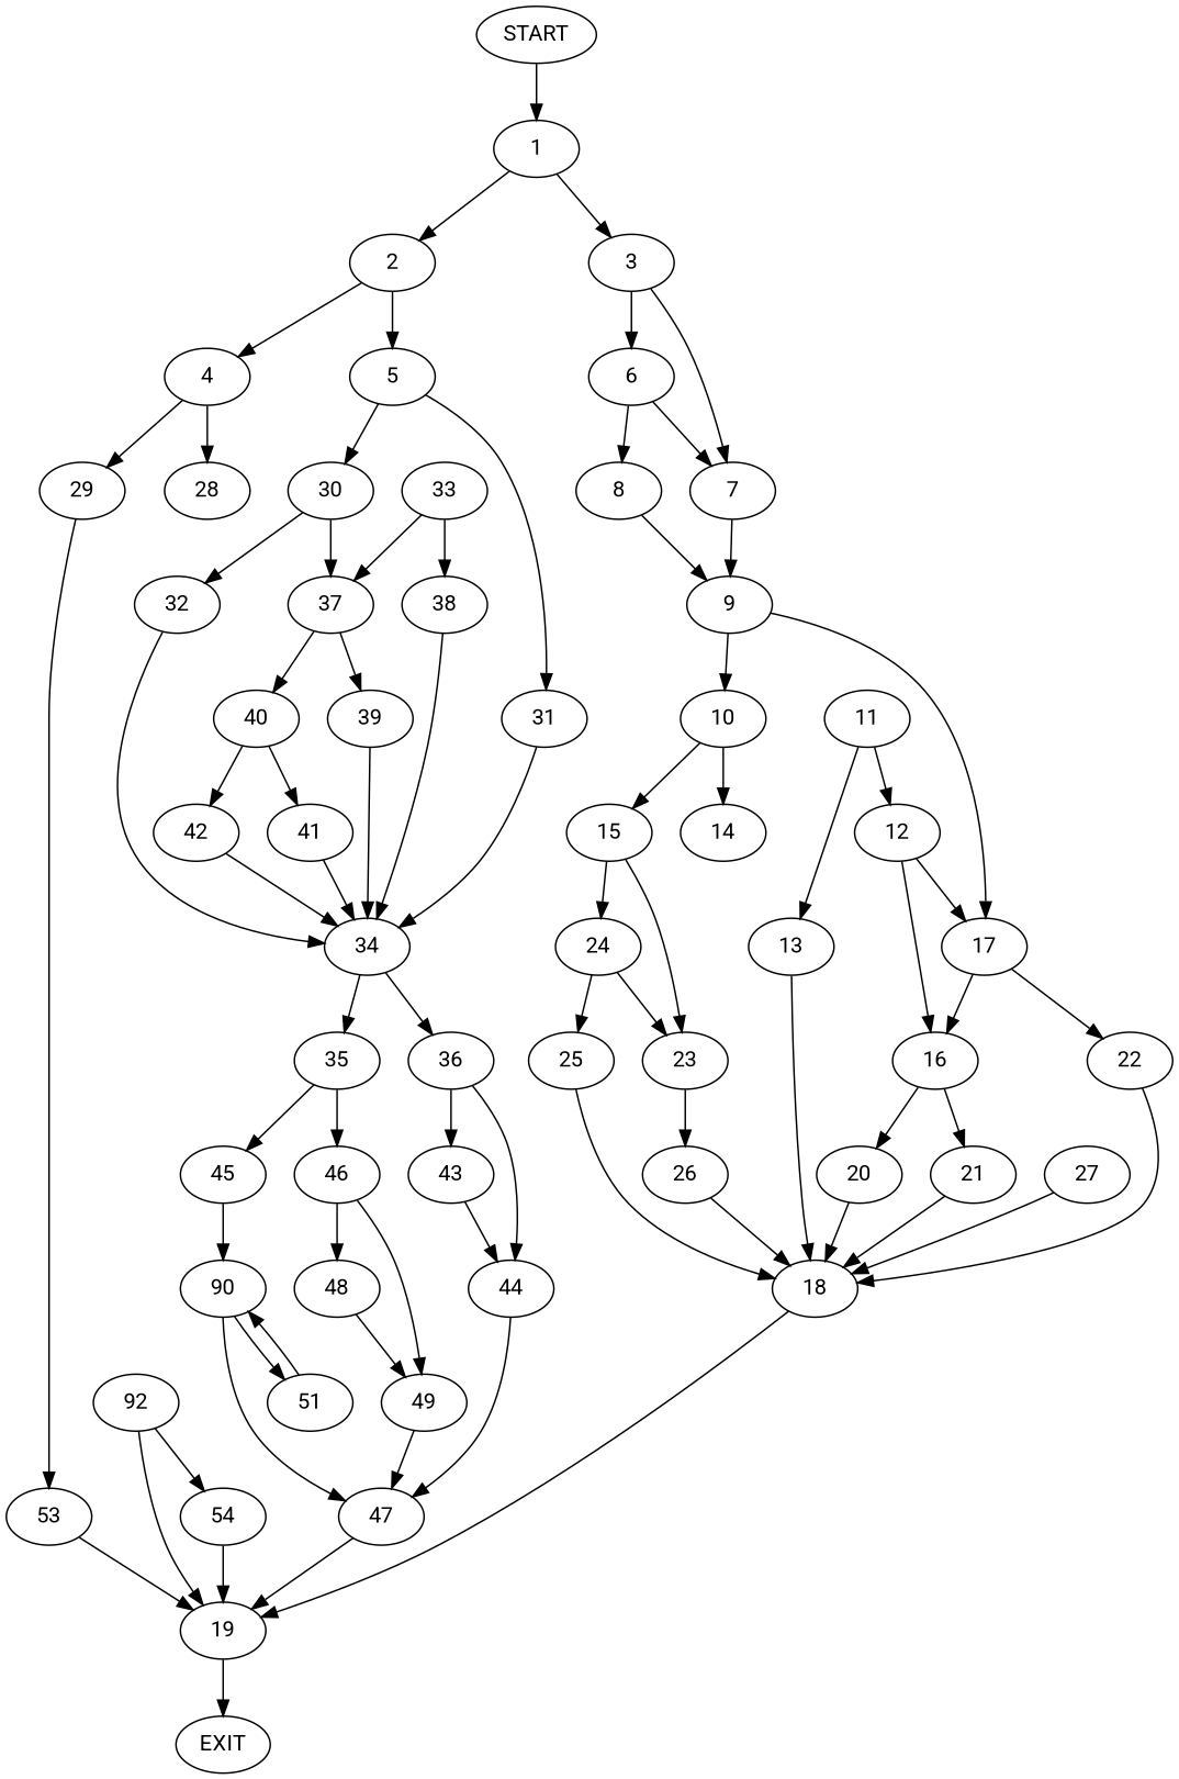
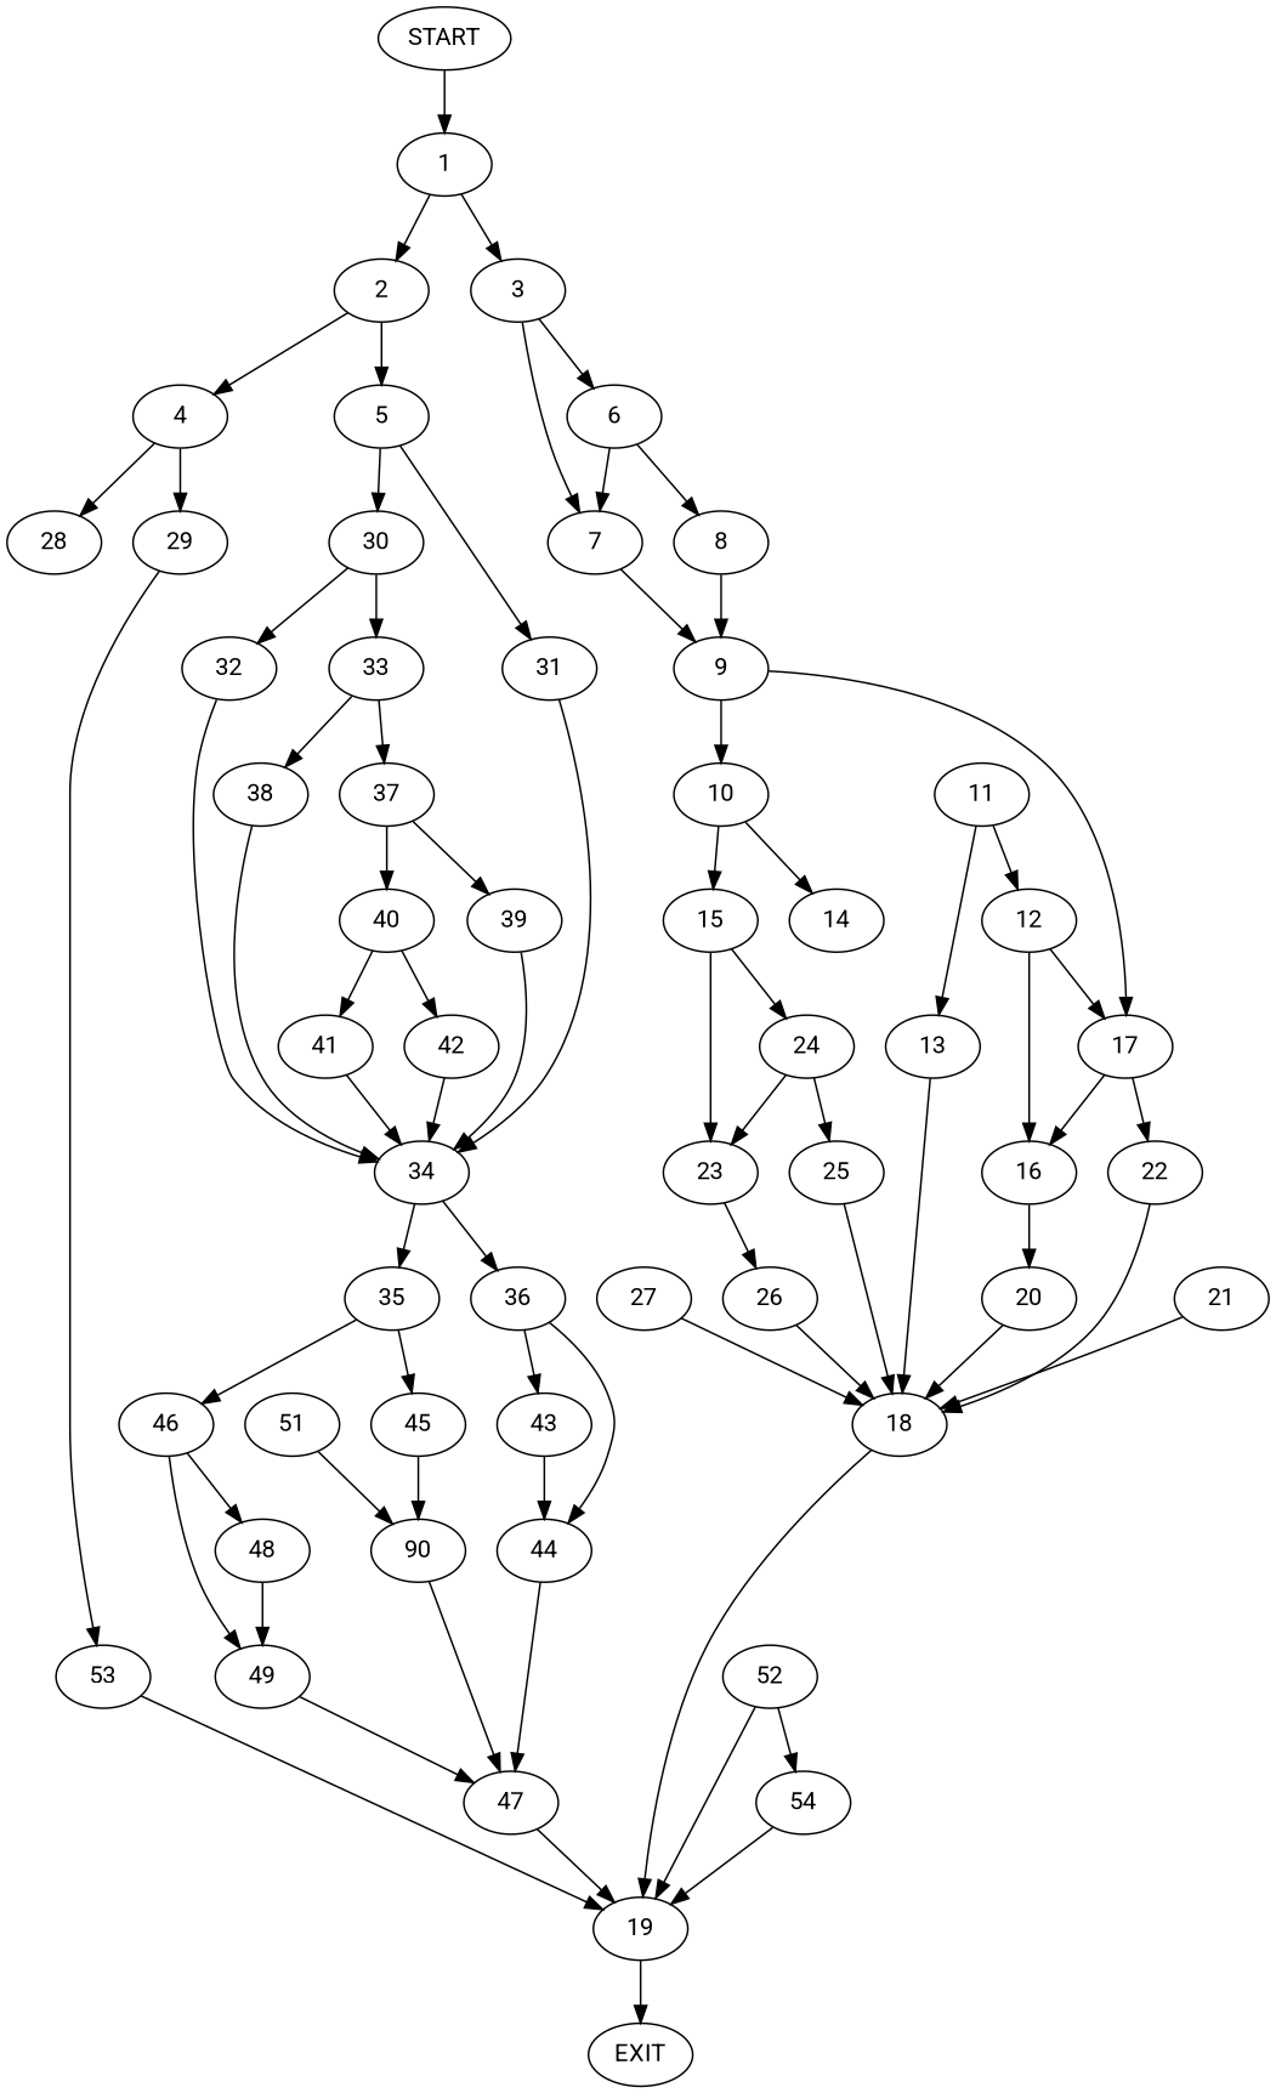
  digraph {
    fontname=Roboto
    node [fontname=Roboto]
    edge [fontname=Roboto]
    n1 [label=START]
    1
    2
    3
    n5 [label=EXIT]
    4
    5
    6
    7
    28
    29
    30
    31
    8
    9
    53
    32
    33
    34
    10
    17
    14
    15
    11
    12
    13
    23
    24
    16
    18
    20
    21
    22
    19
    26
    25
    27
-   52 [label=92]
+   52
    54
    37
    38
    35
    36
    39
    40
    45
    46
    43
    44
    n50 [label=90]
    48
    49
    47
    41
    42
    51
    n1 -> 1
    1 -> 2
    1 -> 3
    2 -> 4
    2 -> 5
    3 -> 6
    3 -> 7
    4 -> 28
    4 -> 29
    5 -> 30
    5 -> 31
    6 -> 7
    6 -> 8
    7 -> 9
    29 -> 53
    30 -> 32
-   30 -> 37
+   30 -> 33
    31 -> 34
    8 -> 9
    9 -> 10
    9 -> 17
    53 -> 19
    32 -> 34
    33 -> 37
    33 -> 38
    34 -> 35
    34 -> 36
    10 -> 14
    10 -> 15
    17 -> 16
    17 -> 22
    15 -> 23
    15 -> 24
    11 -> 12
    11 -> 13
    12 -> 17
    12 -> 16
    13 -> 18
    23 -> 26
    24 -> 23
    24 -> 25
    16 -> 20
-   16 -> 21
    18 -> 19
    20 -> 18
    21 -> 18
    22 -> 18
    19 -> n5
    26 -> 18
    25 -> 18
    27 -> 18
    52 -> 19
    52 -> 54
    54 -> 19
    37 -> 39
    37 -> 40
    38 -> 34
    35 -> 45
    35 -> 46
    36 -> 43
    36 -> 44
    39 -> 34
    40 -> 41
    40 -> 42
    45 -> n50
    46 -> 48
    46 -> 49
    43 -> 44
    44 -> 47
    n50 -> 47
-   n50 -> 51
    48 -> 49
    49 -> 47
    47 -> 19
    41 -> 34
    42 -> 34
    51 -> n50
  }
